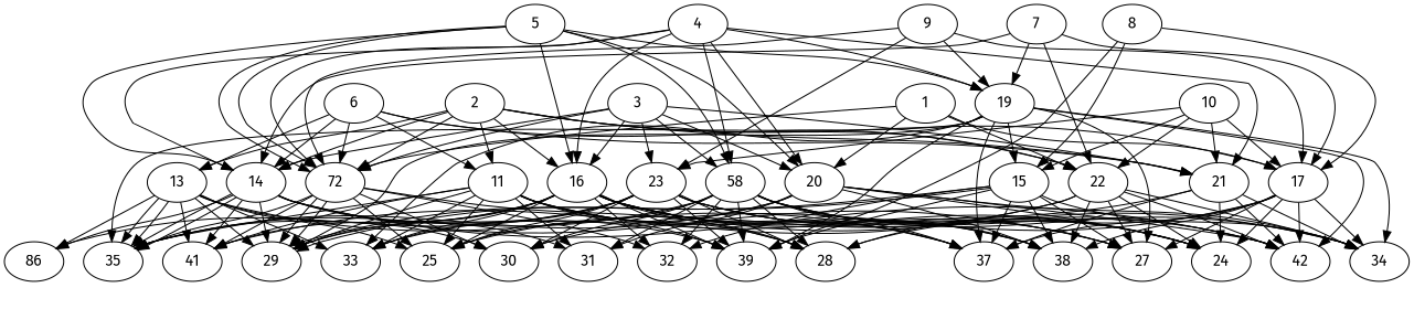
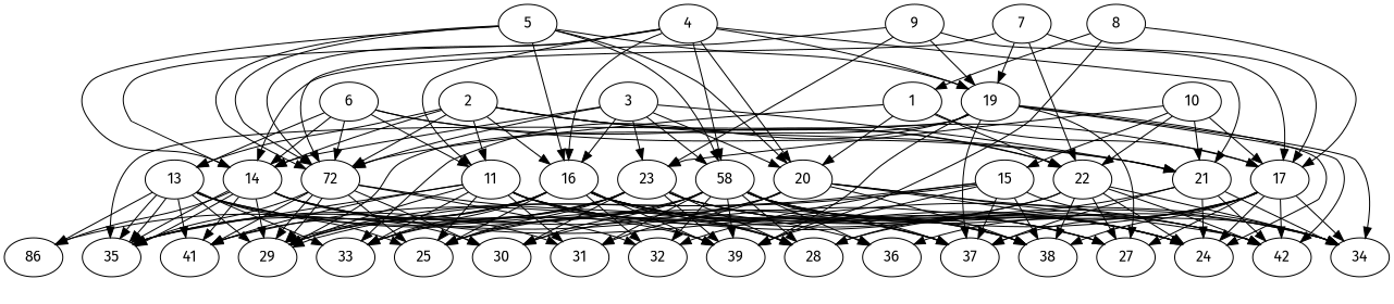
  digraph {
    fontname="Fira Sans"
    node [alpha=0.09 fontname="Fira Sans"]
    edge [fontname="Fira Sans"]
    1 [alpha=0.15 expect_size=2210174607537414864896]
    n2 [alpha=0.14 expect_size=130193167687427817472 label=72]
    17 [alpha=0.15 expect_size=607222685719811063808]
    20 [alpha=0.01 expect_size=70495348637195680]
    22 [alpha=0.11 expect_size=12937201247857836]
    25 [expect_size=52907076100720427008]
    28 [alpha=0.15 expect_size=543826369679284240384]
    29 [alpha=0.15 expect_size=415075427129872448]
    35 [alpha=0.08 expect_size=1912621994721630976]
    41 [alpha=0.08 expect_size=399717204097222464]
    30 [alpha=0.07 expect_size=22627355191989408]
    32 [expect_size=4400746101070082]
    24 [alpha=0.13 expect_size=9544184179986444]
    37 [alpha=0.14 expect_size=280626146060628]
    38 [alpha=0.17 expect_size=3566441821054165]
+   36 [expect_size=18964438292766176]
    27 [alpha=0.04 expect_size=147334500894951]
    42 [alpha=0.11 expect_size=901068491653904334848]
    34 [alpha=0.16 expect_size=1316212787452416360448]
    31 [alpha=0.13 expect_size=585287443256763744256]
    33 [alpha=0.07 expect_size=61666136155039465472]
    21 [alpha=0.14 expect_size=25700917112830164992]
    39 [alpha=0.17 expect_size=20884571586733256]
    2 [expect_size=22831877125053196]
    11 [alpha=0.12 expect_size=19863917502370820]
    13 [expect_size=2240385820895038208]
    14 [alpha=0.10 expect_size=9631440685954062]
    16 [alpha=0.00 expect_size=216686094447403904]
    n29 [alpha=0.01 expect_size=12983036443660260 label=86]
    15 [alpha=0.05 expect_size=18686132803862528000]
    3 [expect_size=34701360488743768]
    n32 [alpha=0.03 expect_size=184801596977808608 label=58]
    23 [alpha=0.05 expect_size=1703530758292374784]
    4 [alpha=0.19 expect_size=365768914050666048]
    19 [alpha=0.06 expect_size=2053903904122339328000]
    5 [alpha=0.07 expect_size=144867423212311412736]
    6 [alpha=0.19 expect_size=950489641859602560]
    7 [alpha=0.07 expect_size=2119597383728758784000]
    8 [alpha=0.01 expect_size=8704549708619579392]
    9 [alpha=0.03 expect_size=460297175215279232]
    10 [alpha=0.18 expect_size=16274145960928477184]
    1 -> n2
    1 -> 17
    1 -> 20
    1 -> 22
    n2 -> 25
    n2 -> 28
    n2 -> 29
    n2 -> 29
    n2 -> 35
    n2 -> 41
    n2 -> 30
    n2 -> 32
    17 -> 28
    17 -> 30
    17 -> 24
    17 -> 37
    17 -> 38
+   17 -> 36
    17 -> 27
    17 -> 42
    17 -> 34
    20 -> 35
    20 -> 24
    20 -> 38
    20 -> 42
    20 -> 34
    20 -> 31
    20 -> 33
    22 -> 25
    22 -> 41
    22 -> 24
    22 -> 38
    22 -> 27
    22 -> 42
    22 -> 34
    21 -> 28
    21 -> 24
    21 -> 37
    21 -> 42
    21 -> 34
    2 -> n2
    2 -> 17
    2 -> 22
    2 -> 21
    2 -> 11
    2 -> 13
    2 -> 14
    2 -> 16
    11 -> 25
    11 -> 28
    11 -> 29
    11 -> 35
    11 -> 41
    11 -> 24
    11 -> 37
    11 -> 38
    11 -> 31
    11 -> 33
    11 -> 39
    13 -> 25
    13 -> 29
    13 -> 35
    13 -> 35
    13 -> 41
    13 -> 30
    13 -> 37
+   13 -> 36
    13 -> 33
    13 -> n29
    14 -> 29
    14 -> 35
    14 -> 35
    14 -> 41
    14 -> 27
    14 -> 42
    14 -> 31
    14 -> 39
    14 -> n29
    16 -> 25
    16 -> 28
    16 -> 29
    16 -> 35
    16 -> 41
    16 -> 32
    16 -> 24
    16 -> 37
    16 -> 38
    16 -> 27
    16 -> 34
    16 -> 33
    16 -> 39
    15 -> 29
    15 -> 29
    15 -> 32
    15 -> 37
    15 -> 38
-   15 -> 27
    15 -> 34
    15 -> 39
    3 -> n2
    3 -> 20
    3 -> 21
    3 -> 14
    3 -> 16
    3 -> n32
    3 -> 23
    n32 -> 25
    n32 -> 28
    n32 -> 35
    n32 -> 30
    n32 -> 32
    n32 -> 24
    n32 -> 37
    n32 -> 38
+   n32 -> 36
    n32 -> 42
    n32 -> 34
    n32 -> 31
    n32 -> 39
    23 -> 25
    23 -> 28
    23 -> 29
    23 -> 30
    23 -> 24
    23 -> 27
    23 -> 42
    23 -> 33
    23 -> 39
    23 -> n29
    4 -> n2
    4 -> 20
    4 -> 21
+   4 -> 11
    4 -> 14
    4 -> 16
    4 -> n32
    4 -> 19
    19 -> 29
    19 -> 35
-   19 -> 15
+   19 -> 24
    19 -> 37
    19 -> 27
    19 -> 42
    19 -> 34
    19 -> 33
    19 -> 39
    5 -> n2
    5 -> n2
    5 -> 20
    5 -> 14
    5 -> 16
    5 -> n32
    5 -> 19
    6 -> n2
    6 -> 22
    6 -> 21
    6 -> 11
    6 -> 13
    6 -> 14
    7 -> 17
    7 -> 22
    7 -> 14
    7 -> 19
    8 -> 17
    8 -> 39
-   8 -> 15
+   8 -> 1
    9 -> n2
    9 -> 17
    9 -> 23
    9 -> 19
    10 -> 17
    10 -> 22
    10 -> 21
    10 -> 15
    10 -> 23
  }
